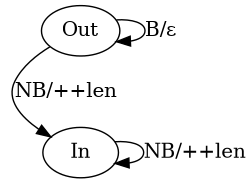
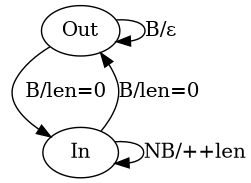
  digraph {
    Out
    In
    Out -> Out [label="B/ε"]
-   Out -> In [label="NB/++len"]
+   Out -> In [label="B/len=0"]
+   In -> Out [label="B/len=0"]
    In -> In [label="NB/++len"]
  }
